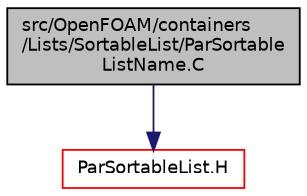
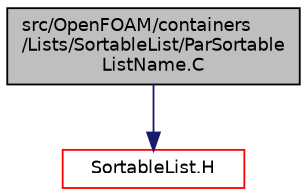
  digraph {
    node [fontname=Helvetica fontsize=10 shape=record]
    n1 [color=black fillcolor=grey75 fontcolor=black height=0.2 label="src/OpenFOAM/containers\l/Lists/SortableList/ParSortable\lListName.C" style=filled width=0.4]
-   n2 [color=red height=0.2 label="ParSortableList.H" width=0.4]
+   n2 [color=red height=0.2 label="SortableList.H" width=0.4]
    n1 -> n2 [color=midnightblue fontname=Helvetica fontsize=10 labelfontname=Helvetica labelfontsize=10 style=solid]
  }
